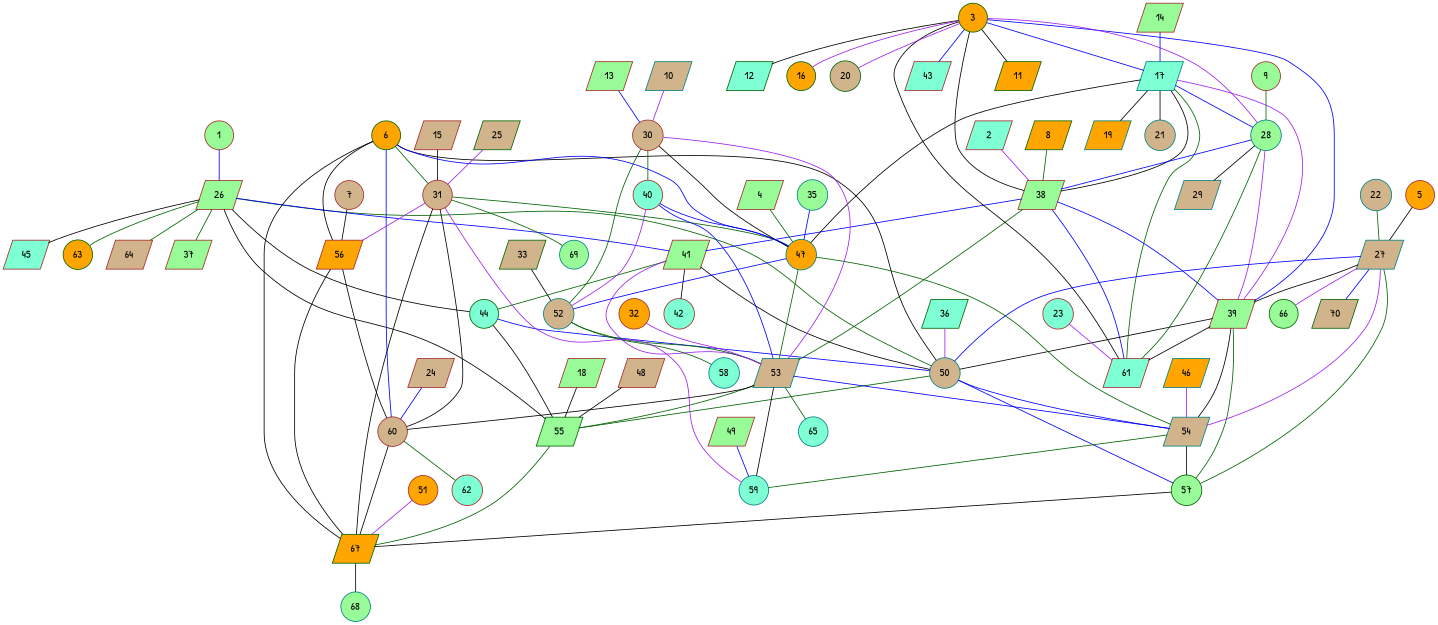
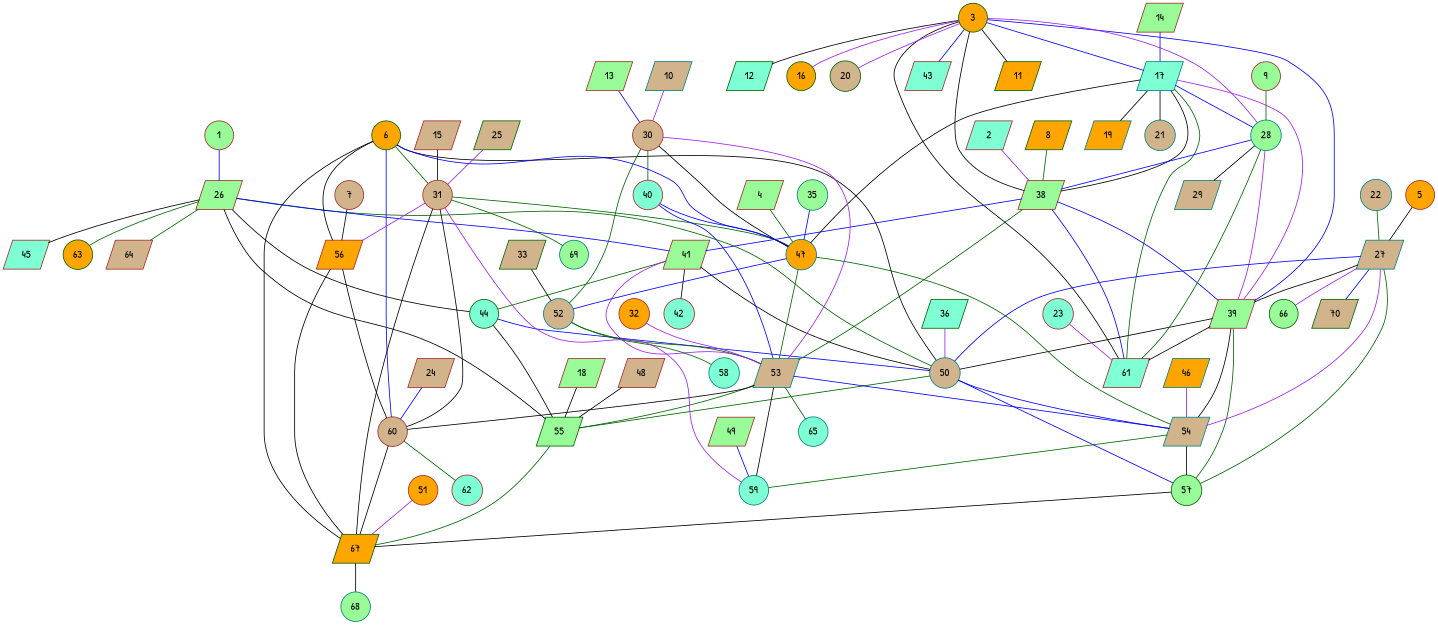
  graph {
    fontname="Patrick Hand"
    node [color=brown fillcolor=tan fontname="Patrick Hand" shape=parallelogram style=filled]
    edge [color=black fontname="Patrick Hand" weight=1.0]
    1 [fillcolor=palegreen shape=circle]
    26 [fillcolor=palegreen]
    50 [color=teal shape=circle]
    55 [color=darkgreen fillcolor=palegreen]
-   37 [fillcolor=palegreen]
    41 [fillcolor=palegreen]
    44 [color=darkgreen fillcolor=aquamarine shape=circle]
    45 [fillcolor=aquamarine]
    63 [color=darkgreen fillcolor=orange shape=circle]
    64
    2 [fillcolor=aquamarine]
    38 [fillcolor=palegreen]
    39 [fillcolor=palegreen]
    61 [fillcolor=aquamarine]
    53 [color=teal]
    3 [color=darkgreen fillcolor=orange shape=circle]
    11 [color=darkgreen fillcolor=orange]
    12 [color=darkgreen fillcolor=aquamarine]
    16 [color=darkgreen fillcolor=orange shape=circle]
    17 [color=teal fillcolor=aquamarine]
    20 [color=darkgreen shape=circle]
    28 [color=teal fillcolor=palegreen shape=circle]
    43 [fillcolor=aquamarine]
    47 [color=teal fillcolor=orange shape=circle]
    19 [color=teal fillcolor=orange]
    21 [color=teal shape=circle]
    29 [color=teal]
    54 [color=teal]
    57 [color=darkgreen fillcolor=palegreen shape=circle]
    4 [fillcolor=palegreen]
    52 [color=teal shape=circle]
    5 [fillcolor=orange shape=circle]
    27 [color=teal]
    66 [color=darkgreen fillcolor=palegreen shape=circle]
    70 [color=darkgreen]
    6 [color=darkgreen fillcolor=orange shape=circle]
    31 [shape=circle]
    56 [fillcolor=orange]
    60 [shape=circle]
    67 [color=darkgreen fillcolor=orange]
    59 [color=teal fillcolor=aquamarine shape=circle]
    69 [color=teal fillcolor=palegreen shape=circle]
    62 [fillcolor=aquamarine shape=circle]
    68 [color=teal fillcolor=palegreen shape=circle]
    7 [shape=circle]
    8 [color=darkgreen fillcolor=orange]
    9 [fillcolor=palegreen shape=circle]
    10 [color=teal]
    30 [shape=circle]
    40 [fillcolor=aquamarine shape=circle]
    13 [fillcolor=palegreen]
    14 [fillcolor=palegreen]
    15
    18 [fillcolor=palegreen]
    22 [color=teal shape=circle]
    23 [fillcolor=aquamarine shape=circle]
    24
    25 [color=darkgreen]
    42 [fillcolor=aquamarine shape=circle]
    58 [color=teal fillcolor=aquamarine shape=circle]
    65 [color=teal fillcolor=aquamarine shape=circle]
    32 [fillcolor=orange shape=circle]
    33 [color=darkgreen]
    35 [color=teal fillcolor=palegreen shape=circle]
    36 [color=darkgreen fillcolor=aquamarine]
    46 [color=teal fillcolor=orange]
    48
    49 [fillcolor=palegreen]
    51 [fillcolor=orange shape=circle]
    1 -- 26 [color=blue]
    26 -- 50 [color=darkgreen weight=2.0]
    26 -- 55 [weight=2.0]
-   26 -- 37 [color=darkgreen]
    26 -- 41 [color=blue weight=4.0]
    26 -- 44 [weight=2.0]
    26 -- 45
    26 -- 63 [color=darkgreen]
    26 -- 64 [color=darkgreen]
    50 -- 55 [color=darkgreen]
    50 -- 54 [color=blue weight=2.0]
    50 -- 57 [color=blue weight=2.0]
    55 -- 67 [color=darkgreen]
    41 -- 50 [weight=2.0]
    41 -- 44 [color=darkgreen weight=2.0]
    41 -- 53 [color=purple]
    41 -- 42
    44 -- 50 [color=blue]
    44 -- 55
    2 -- 38 [color=purple]
    38 -- 41 [color=blue]
    38 -- 39 [color=blue]
    38 -- 61 [color=blue]
    38 -- 53 [color=darkgreen]
    39 -- 50 [weight=2.0]
    39 -- 61
    39 -- 54 [weight=2.0]
    39 -- 57 [color=darkgreen weight=2.0]
    53 -- 55 [color=darkgreen]
    53 -- 54 [color=blue]
    53 -- 60
    53 -- 59
    53 -- 65 [color=darkgreen]
    3 -- 38 [weight=2.0]
    3 -- 39 [color=blue weight=2.0]
    3 -- 61 [weight=2.0]
    3 -- 11
    3 -- 12
    3 -- 16 [color=purple]
    3 -- 17 [color=blue weight=2.0]
    3 -- 20 [color=purple]
    3 -- 28 [color=purple weight=2.0]
    3 -- 43 [color=blue]
    17 -- 38
    17 -- 39 [color=purple]
    17 -- 61 [color=darkgreen]
    17 -- 28 [color=blue]
    17 -- 47
    17 -- 19
    17 -- 21
    28 -- 38 [color=blue]
    28 -- 39 [color=purple]
    28 -- 61 [color=darkgreen]
    28 -- 29
    47 -- 53 [color=darkgreen]
    47 -- 54 [color=darkgreen]
    47 -- 52 [color=blue weight=2.0]
    54 -- 57 [weight=4.0]
    54 -- 59 [color=darkgreen]
    57 -- 67
    4 -- 47 [color=darkgreen]
    52 -- 53 [color=darkgreen weight=2.0]
    52 -- 58 [color=darkgreen]
    5 -- 27
    27 -- 50 [color=blue]
    27 -- 39
    27 -- 54 [color=purple weight=2.0]
    27 -- 57 [color=darkgreen weight=2.0]
    27 -- 66 [color=purple]
    27 -- 70 [color=blue]
    6 -- 50
    6 -- 47 [color=blue]
    6 -- 31 [color=darkgreen weight=3.0]
    6 -- 56 [weight=3.0]
    6 -- 60 [color=blue weight=3.0]
    6 -- 67 [weight=3.0]
    31 -- 47 [color=darkgreen]
    31 -- 56 [color=purple]
    31 -- 60
    31 -- 67
    31 -- 59 [color=purple]
    31 -- 69 [color=darkgreen]
    56 -- 60
    56 -- 67
    60 -- 67
    60 -- 62 [color=darkgreen]
    67 -- 68
    7 -- 56
    8 -- 38 [color=darkgreen]
    9 -- 28 [color=darkgreen]
    10 -- 30 [color=purple]
    30 -- 53 [color=purple weight=2.0]
    30 -- 47 [weight=2.0]
    30 -- 52 [color=darkgreen weight=4.0]
    30 -- 40 [color=darkgreen weight=2.0]
    40 -- 53 [color=blue]
    40 -- 47 [color=blue]
-   40 -- 52 [color=purple weight=2.0]
    13 -- 30 [color=blue]
    14 -- 17 [color=blue]
    15 -- 31
    18 -- 55
    22 -- 27 [color=darkgreen]
    23 -- 61 [color=purple]
    24 -- 60 [color=blue]
    25 -- 31 [color=purple]
    32 -- 53 [color=purple]
    33 -- 52
    35 -- 47 [color=blue]
    36 -- 50 [color=purple]
    46 -- 54 [color=purple]
    48 -- 55
    49 -- 59 [color=blue]
    51 -- 67 [color=purple]
  }
